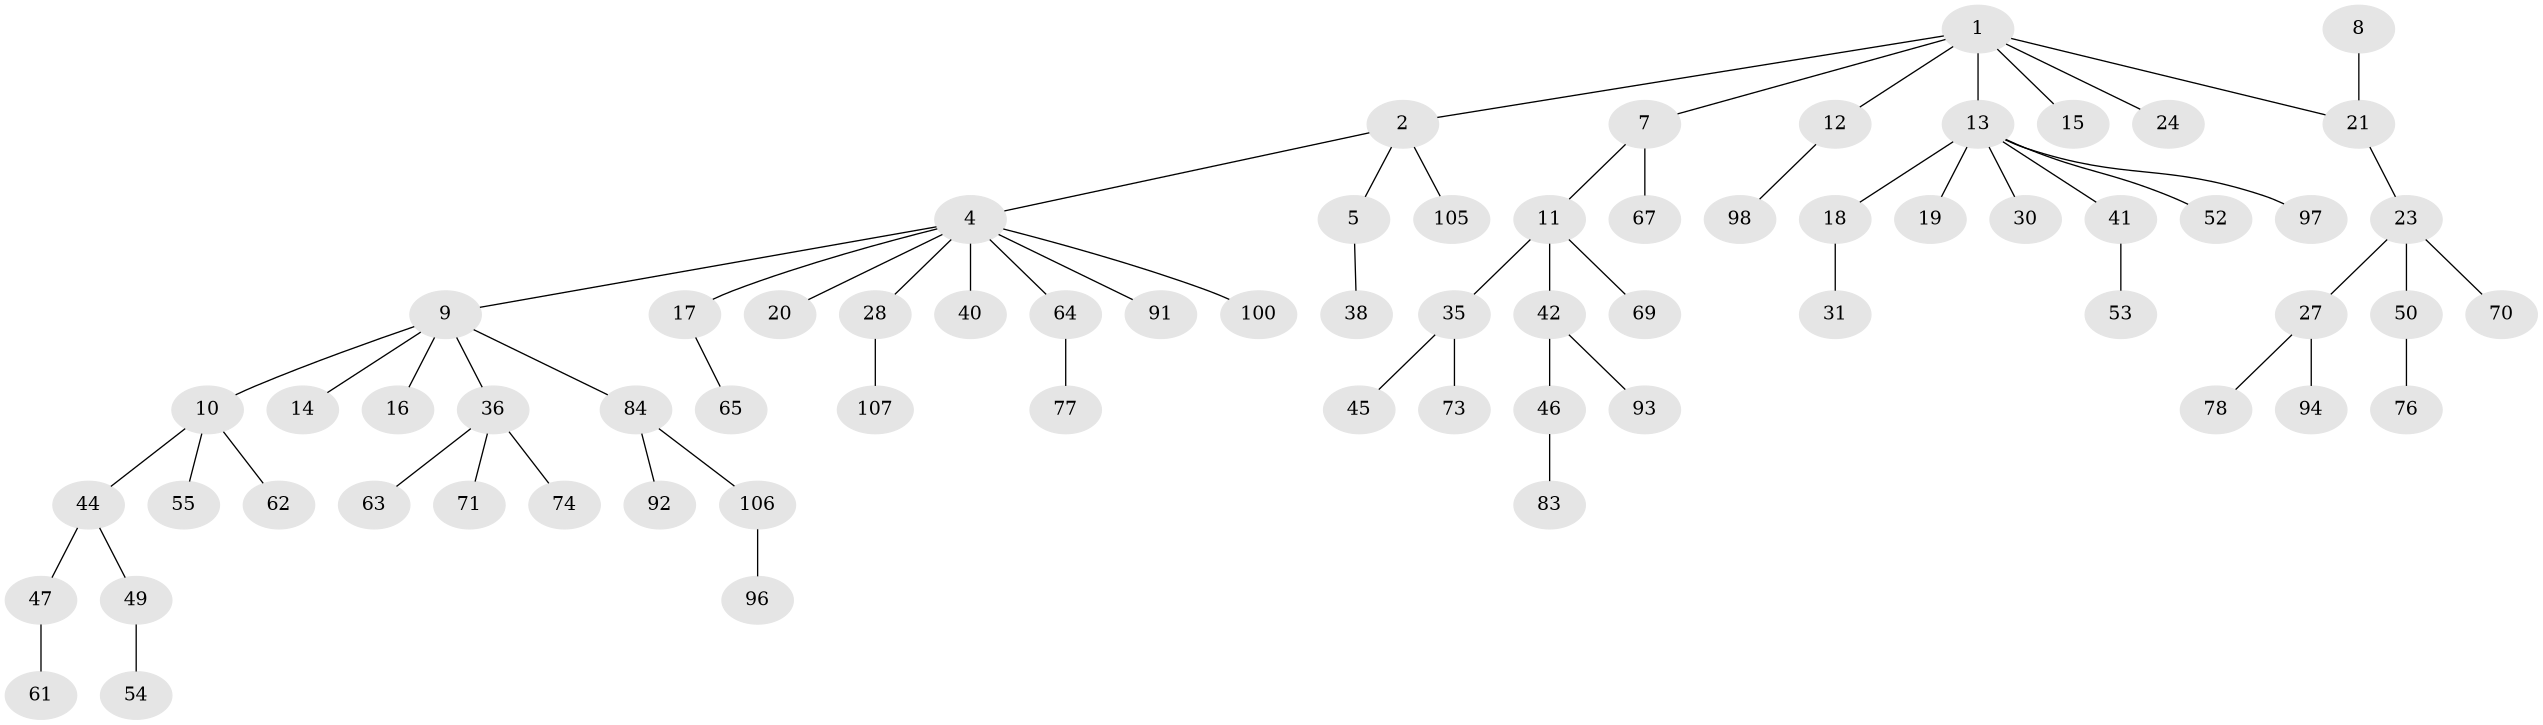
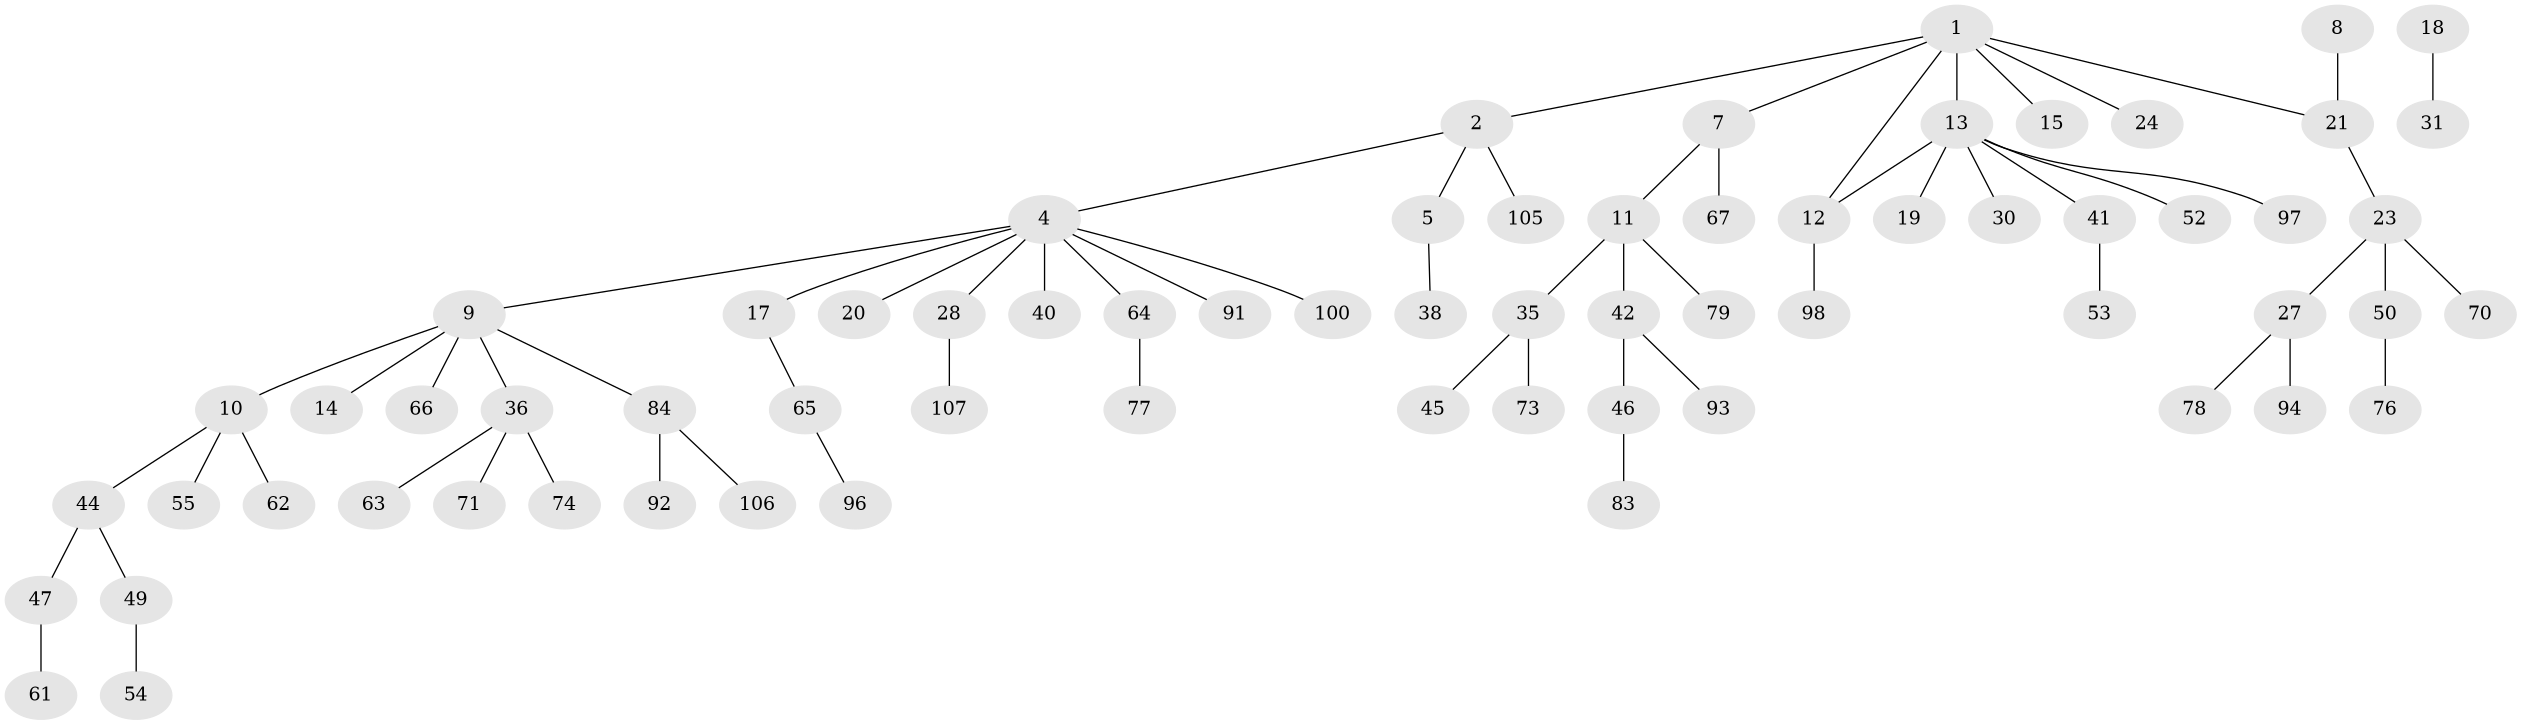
  graph {
    node [color=gray90 style=filled]
    1 [super="+3"]
    2 [super="+29"]
    7 [super="+56"]
    12 [super="+34"]
    13 [super="+58"]
    15
    24 [super="+59"]
    21
    4 [super="+6"]
    5 [super="+26"]
    105
    11
    67
    8 [super="+99"]
    98
    18 [super="+57"]
    19
    30 [super="+33"]
    41 [super="+88"]
    52
    97
    9 [super="+32"]
    17 [super="+25"]
    20
    28 [super="+51"]
    40 [super="+87"]
    64 [super="+89"]
    91
    100
    38 [super="+75"]
    10 [super="+22"]
    14
-   16 [super="+81"]
+   16 [super="+81" label=66]
    36 [super="+60"]
    84
    65
    107
    77
    35 [super="+37"]
    42 [super="+103"]
-   69 [super="+90"]
+   69 [super="+90" label=79]
    23 [super="+43"]
    44 [super="+102"]
    55
    62
    63 [super="+79"]
    71 [super="+95"]
    74 [super="+86"]
    92 [super="+101"]
    106
    47 [super="+68"]
    49 [super="+66"]
    45
    73
    46 [super="+104"]
    93
    31 [super="+48"]
    53
    96
    27 [super="+39"]
    50
    70 [super="+72"]
    78 [super="+85"]
    94
    76 [super="+80"]
    83
    61
    54
    1 -- 2
    1 -- 7
    1 -- 12
    1 -- 13
    1 -- 15
    1 -- 24
    1 -- 21
    2 -- 4
    2 -- 5
    2 -- 105
    7 -- 11
    7 -- 67
    12 -- 98
-   13 -- 18
+   13 -- 12
    13 -- 19
    13 -- 30
    13 -- 41
    13 -- 52
    13 -- 97
    21 -- 23
    4 -- 9
    4 -- 17
    4 -- 20
    4 -- 28
    4 -- 40
    4 -- 64
    4 -- 91
    4 -- 100
    5 -- 38
    11 -- 35
    11 -- 42
    11 -- 69
    8 -- 21
    18 -- 31
    41 -- 53
    9 -- 10
    9 -- 14
    9 -- 16
    9 -- 36
    9 -- 84
    17 -- 65
    28 -- 107
    64 -- 77
    10 -- 44
    10 -- 55
    10 -- 62
    36 -- 63
    36 -- 71
    36 -- 74
    84 -- 92
    84 -- 106
-   106 -- 96
+   65 -- 96
    35 -- 45
    35 -- 73
    42 -- 46
    42 -- 93
    23 -- 27
    23 -- 50
    23 -- 70
    44 -- 47
    44 -- 49
    47 -- 61
    49 -- 54
    46 -- 83
    27 -- 78
    27 -- 94
    50 -- 76
  }
